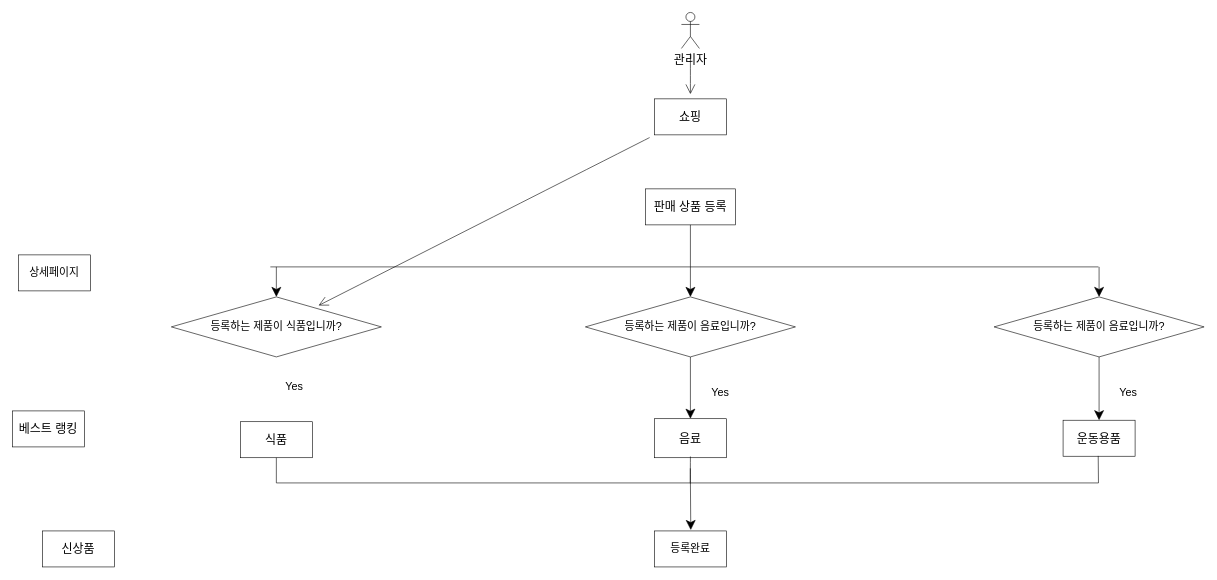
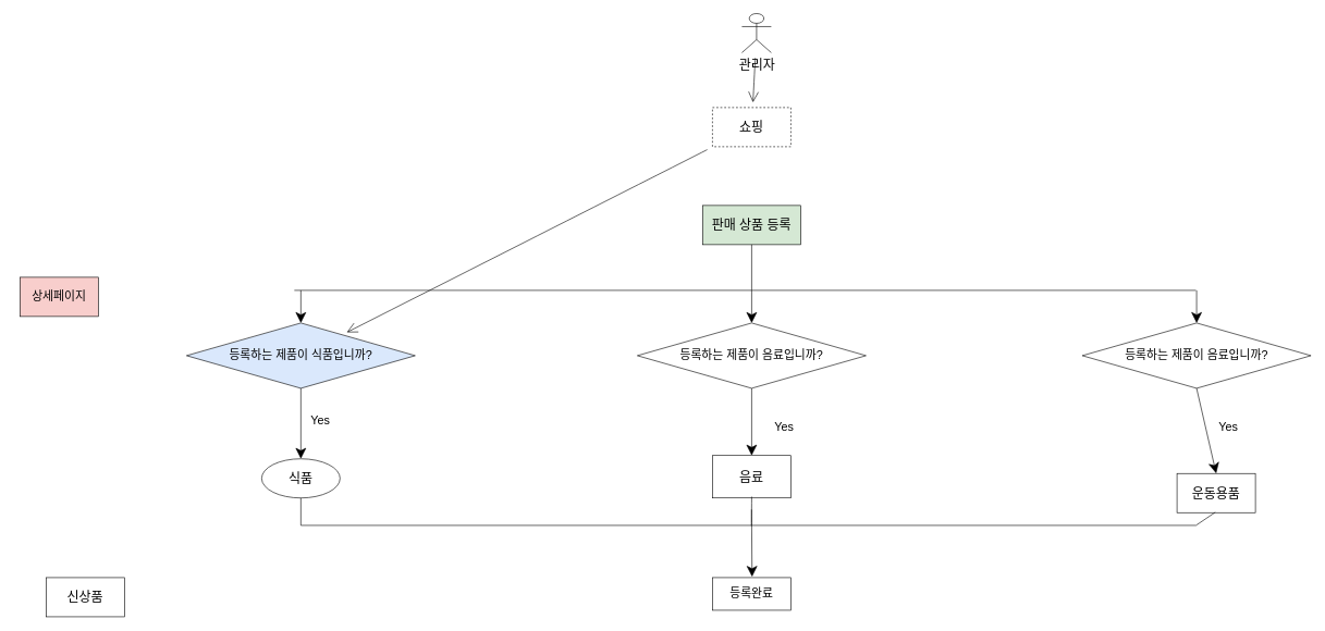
  <mxCell id="0" />
  <mxCell id="1" parent="0" />
  <mxCell id="2" value="" style="edgeStyle=none;curved=1;rounded=0;orthogonalLoop=1;jettySize=auto;html=1;fontSize=20;endArrow=open;startSize=14;endSize=14;sourcePerimeterSpacing=8;targetPerimeterSpacing=8;" edge="1" parent="1" source="3" target="15"><mxGeometry relative="1" as="geometry" /></mxCell>
- <mxCell id="3" value="쇼핑" style="rounded=0;whiteSpace=wrap;html=1;hachureGap=4;pointerEvents=0;fontSize=20;" vertex="1" parent="1"><mxGeometry x="1090" y="164" width="120" height="60" as="geometry" /></mxCell>
- <mxCell id="4" value="판매 상품 등록" style="rounded=0;whiteSpace=wrap;html=1;hachureGap=4;pointerEvents=0;fontSize=20;" vertex="1" parent="1"><mxGeometry x="1075" y="314" width="150" height="60" as="geometry" /></mxCell>
+ <mxCell id="3" value="쇼핑" style="rounded=0;whiteSpace=wrap;html=1;hachureGap=4;pointerEvents=0;fontSize=20;dashed=1;" vertex="1" parent="1"><mxGeometry x="1090" y="164" width="120" height="60" as="geometry" /></mxCell>
+ <mxCell id="4" value="판매 상품 등록" style="rounded=0;whiteSpace=wrap;html=1;hachureGap=4;pointerEvents=0;fontSize=20;fillColor=#d5e8d4;" vertex="1" parent="1"><mxGeometry x="1075" y="314" width="150" height="60" as="geometry" /></mxCell>
  <mxCell id="5" value="신상품" style="whiteSpace=wrap;html=1;rounded=0;fontSize=20;hachureGap=4;" vertex="1" parent="1"><mxGeometry x="70" y="884" width="120" height="60" as="geometry" /></mxCell>
- <mxCell id="6" value="식품" style="rounded=0;whiteSpace=wrap;html=1;hachureGap=4;pointerEvents=0;fontSize=20;" vertex="1" parent="1"><mxGeometry x="400" y="702" width="120" height="60" as="geometry" /></mxCell>
- <mxCell id="7" value="베스트 랭킹" style="rounded=0;whiteSpace=wrap;html=1;hachureGap=4;pointerEvents=0;fontSize=20;" vertex="1" parent="1"><mxGeometry x="20" y="684" width="120" height="60" as="geometry" /></mxCell>
+ <mxCell id="6" value="식품" style="ellipse;whiteSpace=wrap;html=1;hachureGap=4;pointerEvents=0;fontSize=20;" vertex="1" parent="1"><mxGeometry x="400" y="702" width="120" height="60" as="geometry" /></mxCell>
  <mxCell id="8" value="음료" style="rounded=0;whiteSpace=wrap;html=1;hachureGap=4;pointerEvents=0;fontSize=20;" vertex="1" parent="1"><mxGeometry x="1090" y="697" width="120" height="65" as="geometry" /></mxCell>
- <mxCell id="9" value="운동용품" style="rounded=0;whiteSpace=wrap;html=1;hachureGap=4;pointerEvents=0;fontSize=20;" vertex="1" parent="1"><mxGeometry x="1771" y="699.5" width="120" height="60" as="geometry" /></mxCell>
+ <mxCell id="9" value="운동용품" style="rounded=0;whiteSpace=wrap;html=1;hachureGap=4;pointerEvents=0;fontSize=20;" vertex="1" parent="1"><mxGeometry x="1801" y="724.5" width="120" height="60" as="geometry" /></mxCell>
  <mxCell id="10" value="" style="endArrow=none;html=1;fontSize=20;startSize=14;endSize=14;sourcePerimeterSpacing=8;targetPerimeterSpacing=8;entryX=0.5;entryY=1;entryDx=0;entryDy=0;" edge="1" parent="1" target="4"><mxGeometry width="50" height="50" relative="1" as="geometry"><mxPoint x="1150" y="444" as="sourcePoint" /><mxPoint x="1430" y="464" as="targetPoint" /></mxGeometry></mxCell>
  <mxCell id="11" value="" style="endArrow=none;html=1;fontSize=20;startSize=14;endSize=14;sourcePerimeterSpacing=8;targetPerimeterSpacing=8;" edge="1" parent="1"><mxGeometry width="50" height="50" relative="1" as="geometry"><mxPoint x="450" y="444" as="sourcePoint" /><mxPoint x="1830" y="444" as="targetPoint" /></mxGeometry></mxCell>
  <mxCell id="12" value="" style="edgeStyle=none;curved=1;rounded=0;orthogonalLoop=1;jettySize=auto;html=1;fontSize=20;endArrow=open;startSize=14;endSize=14;sourcePerimeterSpacing=8;targetPerimeterSpacing=8;" edge="1" parent="1" source="13" target="3"><mxGeometry relative="1" as="geometry" /></mxCell>
- <mxCell id="13" value="관리자" style="shape=umlActor;verticalLabelPosition=bottom;verticalAlign=top;html=1;outlineConnect=0;hachureGap=4;pointerEvents=0;fontSize=20;" vertex="1" parent="1"><mxGeometry x="1135" y="20" width="30" height="60" as="geometry" /></mxCell>
+ <mxCell id="13" value="관리자" style="shape=umlActor;verticalLabelPosition=bottom;verticalAlign=top;html=1;outlineConnect=0;hachureGap=4;pointerEvents=0;fontSize=20;" vertex="1" parent="1"><mxGeometry x="1135" y="20" width="45" height="60" as="geometry" /></mxCell>
  <mxCell id="14" value="" style="endArrow=classic;html=1;fontSize=20;startSize=14;endSize=14;sourcePerimeterSpacing=8;targetPerimeterSpacing=8;exitX=0.5;exitY=1;exitDx=0;exitDy=0;entryX=0.5;entryY=0;entryDx=0;entryDy=0;" edge="1" parent="1" source="19" target="8"><mxGeometry width="50" height="50" relative="1" as="geometry"><mxPoint x="1300" y="344" as="sourcePoint" /><mxPoint x="1150" y="684" as="targetPoint" /></mxGeometry></mxCell>
- <mxCell id="15" value="등록하는 제품이 식품입니까?" style="rhombus;whiteSpace=wrap;html=1;hachureGap=4;pointerEvents=0;fontSize=18;" vertex="1" parent="1"><mxGeometry x="285" y="494" width="350" height="100" as="geometry" /></mxCell>
+ <mxCell id="15" value="등록하는 제품이 식품입니까?" style="rhombus;whiteSpace=wrap;html=1;hachureGap=4;pointerEvents=0;fontSize=18;fillColor=#dae8fc;" vertex="1" parent="1"><mxGeometry x="285" y="494" width="350" height="100" as="geometry" /></mxCell>
  <mxCell id="16" value="" style="endArrow=classic;html=1;fontSize=18;startSize=14;endSize=14;sourcePerimeterSpacing=8;targetPerimeterSpacing=8;entryX=0.5;entryY=0;entryDx=0;entryDy=0;" edge="1" parent="1" target="15"><mxGeometry width="50" height="50" relative="1" as="geometry"><mxPoint x="460" y="444" as="sourcePoint" /><mxPoint y="544" as="targetPoint" x="750" /></mxGeometry></mxCell>
+ <mxCell id="17" value="" style="endArrow=classic;html=1;fontSize=18;startSize=14;endSize=14;sourcePerimeterSpacing=8;targetPerimeterSpacing=8;exitX=0.5;exitY=1;exitDx=0;exitDy=0;entryX=0.5;entryY=0;entryDx=0;entryDy=0;" edge="1" parent="1" source="15" target="6"><mxGeometry width="50" height="50" relative="1" as="geometry"><mxPoint x="600" y="564" as="sourcePoint" /><mxPoint x="650" y="514" as="targetPoint" /></mxGeometry></mxCell>
  <mxCell id="18" value="Yes" style="text;html=1;strokeColor=none;fillColor=none;align=center;verticalAlign=middle;whiteSpace=wrap;rounded=0;hachureGap=4;pointerEvents=0;fontSize=18;" vertex="1" parent="1"><mxGeometry x="470" y="634" width="40" height="20" as="geometry" /></mxCell>
  <mxCell id="19" value="등록하는 제품이 음료입니까?" style="rhombus;whiteSpace=wrap;html=1;hachureGap=4;pointerEvents=0;fontSize=18;" vertex="1" parent="1"><mxGeometry x="975" y="494" width="350" height="100" as="geometry" /></mxCell>
  <mxCell id="20" value="" style="endArrow=classic;html=1;fontSize=18;startSize=14;endSize=14;sourcePerimeterSpacing=8;targetPerimeterSpacing=8;entryX=0.5;entryY=0;entryDx=0;entryDy=0;" edge="1" parent="1" target="19"><mxGeometry width="50" height="50" relative="1" as="geometry"><mxPoint x="1150" y="444" as="sourcePoint" /><mxPoint x="1020" y="554" as="targetPoint" /></mxGeometry></mxCell>
  <mxCell id="21" value="등록하는 제품이 음료입니까?" style="rhombus;whiteSpace=wrap;html=1;hachureGap=4;pointerEvents=0;fontSize=18;" vertex="1" parent="1"><mxGeometry x="1656" y="494" width="350" height="100" as="geometry" /></mxCell>
  <mxCell id="22" value="" style="endArrow=classic;html=1;fontSize=18;startSize=14;endSize=14;sourcePerimeterSpacing=8;targetPerimeterSpacing=8;entryX=0.5;entryY=0;entryDx=0;entryDy=0;" edge="1" parent="1" target="21"><mxGeometry width="50" height="50" relative="1" as="geometry"><mxPoint x="1831" y="444" as="sourcePoint" /><mxPoint x="1476" y="384" as="targetPoint" /></mxGeometry></mxCell>
  <mxCell id="23" value="" style="endArrow=classic;html=1;fontSize=18;startSize=14;endSize=14;sourcePerimeterSpacing=8;targetPerimeterSpacing=8;entryX=0.5;entryY=0;entryDx=0;entryDy=0;exitX=0.5;exitY=1;exitDx=0;exitDy=0;" edge="1" parent="1" source="21" target="9"><mxGeometry width="50" height="50" relative="1" as="geometry"><mxPoint x="1831" y="597" as="sourcePoint" /><mxPoint x="1446" y="604" as="targetPoint" /></mxGeometry></mxCell>
- <mxCell id="24" value="상세페이지" style="rounded=0;whiteSpace=wrap;html=1;hachureGap=4;pointerEvents=0;fontSize=18;" vertex="1" parent="1"><mxGeometry x="30" y="424" width="120" height="60" as="geometry" /></mxCell>
+ <mxCell id="24" value="상세페이지" style="rounded=0;whiteSpace=wrap;html=1;hachureGap=4;pointerEvents=0;fontSize=18;fillColor=#f8cecc;" vertex="1" parent="1"><mxGeometry x="30" y="424" width="120" height="60" as="geometry" /></mxCell>
  <mxCell id="25" value="" style="endArrow=none;html=1;fontSize=20;startSize=14;endSize=14;sourcePerimeterSpacing=8;targetPerimeterSpacing=8;" edge="1" parent="1"><mxGeometry width="50" height="50" relative="1" as="geometry"><mxPoint x="460" y="804" as="sourcePoint" /><mxPoint x="1830" y="804" as="targetPoint" /></mxGeometry></mxCell>
  <mxCell id="26" value="" style="endArrow=none;html=1;fontSize=18;startSize=14;endSize=14;sourcePerimeterSpacing=8;targetPerimeterSpacing=8;entryX=0.5;entryY=1;entryDx=0;entryDy=0;" edge="1" parent="1" target="6"><mxGeometry width="50" height="50" relative="1" as="geometry"><mxPoint x="460" y="804" as="sourcePoint" /><mxPoint x="1120" y="624" as="targetPoint" /></mxGeometry></mxCell>
  <mxCell id="27" value="" style="endArrow=none;html=1;fontSize=18;startSize=14;endSize=14;sourcePerimeterSpacing=8;targetPerimeterSpacing=8;" edge="1" parent="1"><mxGeometry width="50" height="50" relative="1" as="geometry"><mxPoint x="1149.88" y="779.5" as="sourcePoint" /><mxPoint x="1150" y="760" as="targetPoint" /><Array as="points"><mxPoint x="1149.88" y="809.5" /><mxPoint x="1149.88" y="779.5" /></Array></mxGeometry></mxCell>
  <mxCell id="28" value="" style="endArrow=none;html=1;fontSize=18;startSize=14;endSize=14;sourcePerimeterSpacing=8;targetPerimeterSpacing=8;entryX=0.488;entryY=0.991;entryDx=0;entryDy=0;entryPerimeter=0;" edge="1" parent="1" target="9"><mxGeometry width="50" height="50" relative="1" as="geometry"><mxPoint x="1830" y="804" as="sourcePoint" /><mxPoint x="1850" y="774" as="targetPoint" /></mxGeometry></mxCell>
- <mxCell id="29" value="등록완료" style="rounded=0;whiteSpace=wrap;html=1;hachureGap=4;pointerEvents=0;fontSize=18;" vertex="1" parent="1"><mxGeometry x="1090" y="884" width="120" height="60" as="geometry" /></mxCell>
+ <mxCell id="29" value="등록완료" style="rounded=0;whiteSpace=wrap;html=1;hachureGap=4;pointerEvents=0;fontSize=18;" vertex="1" parent="1"><mxGeometry x="1090" y="884" width="120" height="50" as="geometry" /></mxCell>
  <mxCell id="30" value="" style="endArrow=classic;html=1;fontSize=18;startSize=14;endSize=14;sourcePerimeterSpacing=8;targetPerimeterSpacing=8;entryX=0.505;entryY=-0.026;entryDx=0;entryDy=0;entryPerimeter=0;" edge="1" parent="1" target="29"><mxGeometry width="50" height="50" relative="1" as="geometry"><mxPoint x="1150" y="804" as="sourcePoint" /><mxPoint x="710" y="694" as="targetPoint" /></mxGeometry></mxCell>
  <mxCell id="31" value="Yes" style="text;html=1;strokeColor=none;fillColor=none;align=center;verticalAlign=middle;whiteSpace=wrap;rounded=0;hachureGap=4;pointerEvents=0;fontSize=18;" vertex="1" parent="1"><mxGeometry x="1180" y="644" width="40" height="20" as="geometry" /></mxCell>
  <mxCell id="32" value="Yes" style="text;html=1;strokeColor=none;fillColor=none;align=center;verticalAlign=middle;whiteSpace=wrap;rounded=0;hachureGap=4;pointerEvents=0;fontSize=18;" vertex="1" parent="1"><mxGeometry x="1860" y="644" width="40" height="20" as="geometry" /></mxCell>
